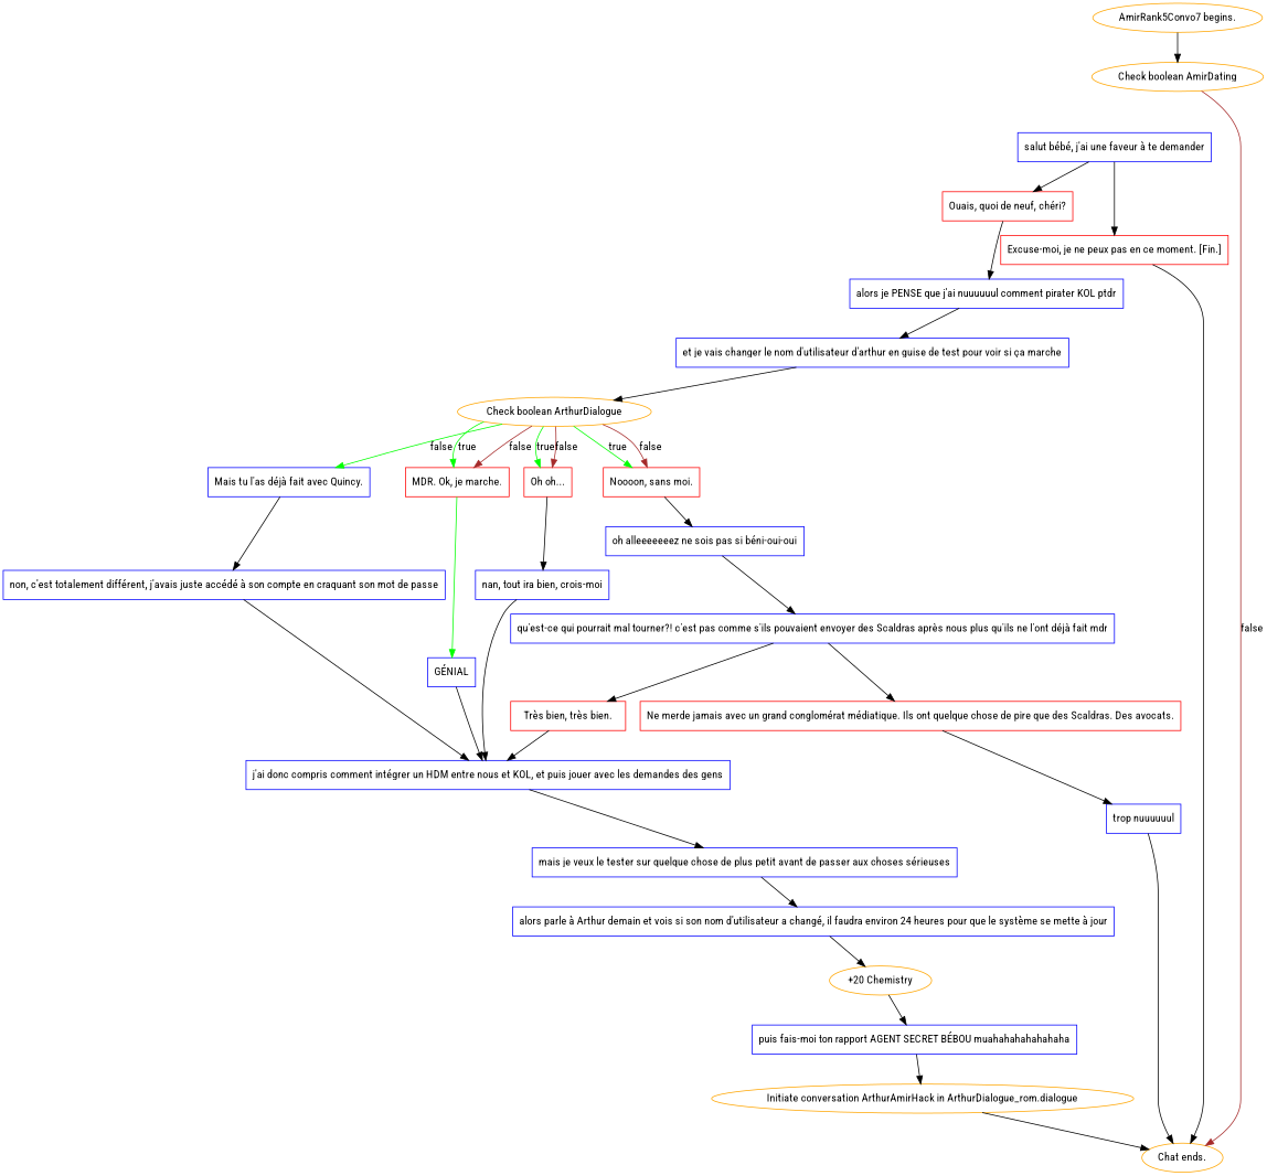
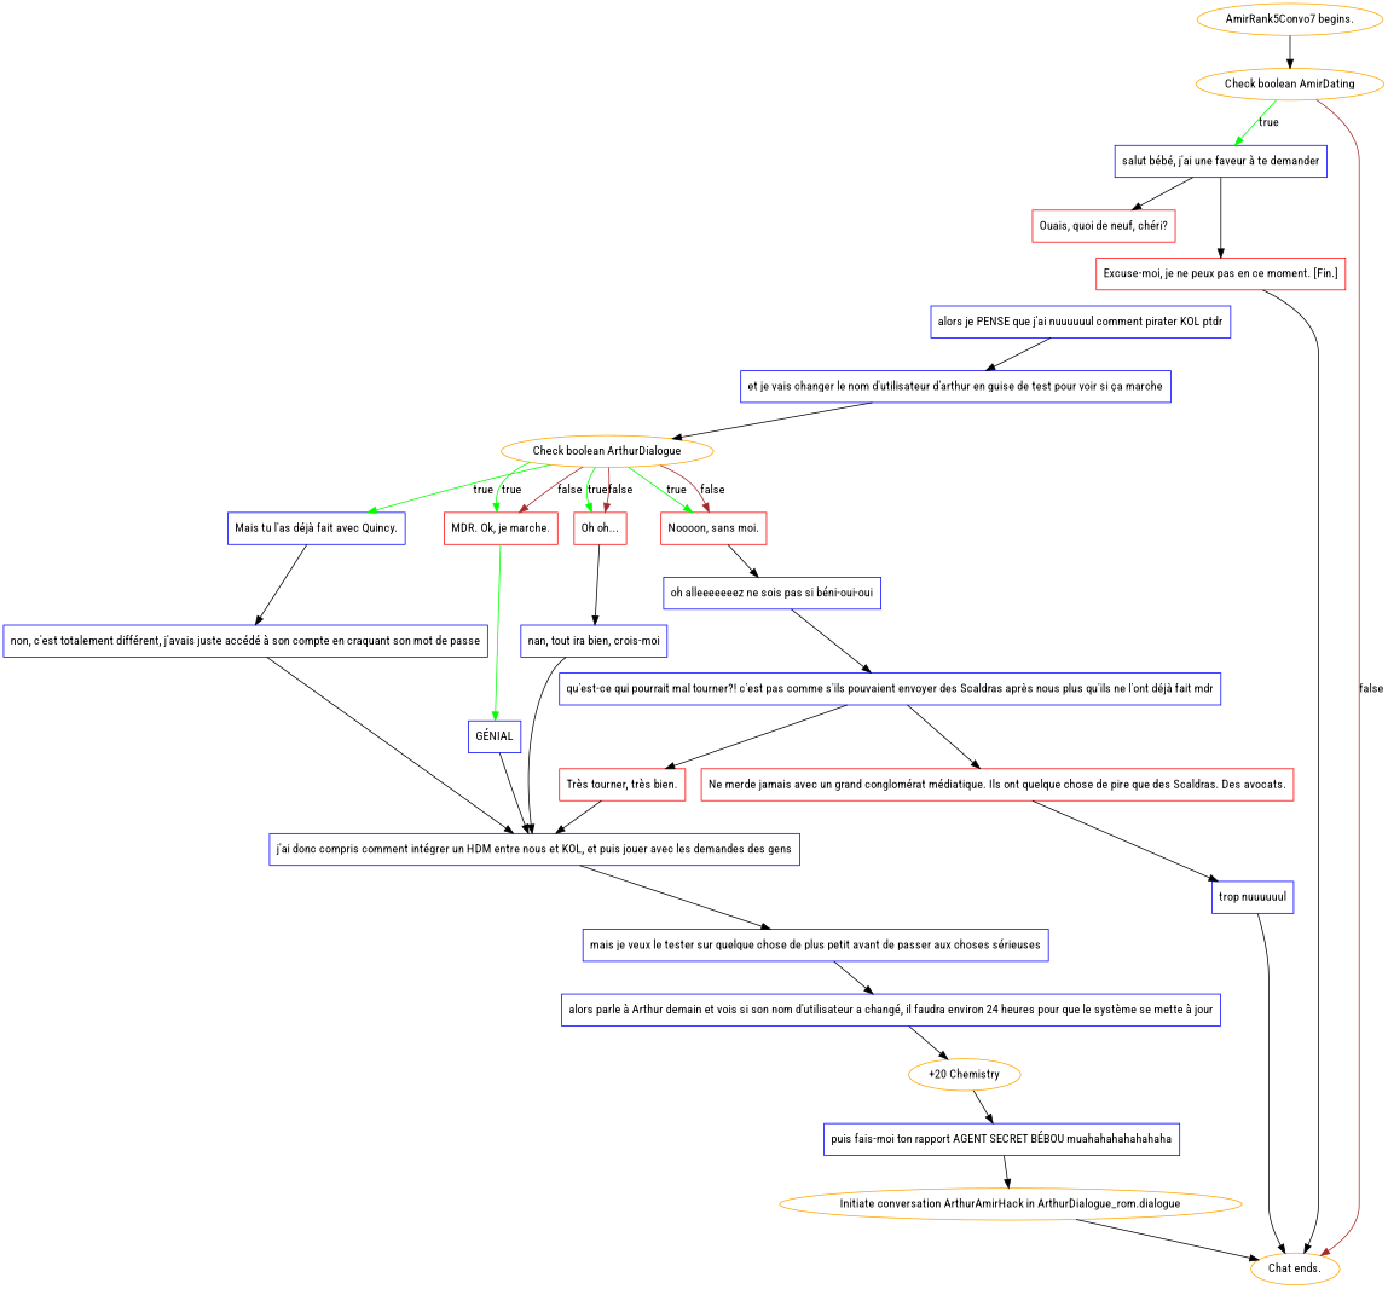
  digraph {
    fontname="Roboto Condensed"
    node [color=blue fontname="Roboto Condensed" shape=box]
    edge [fontname="Roboto Condensed"]
    "AmirRank5Convo7 begins." [color=orange shape=""]
    n2 [color=orange label="Check boolean AmirDating" shape=""]
    n3 [label="salut bébé, j'ai une faveur à te demander"]
    "Chat ends." [color=orange shape=""]
    n5 [color=red label="Ouais, quoi de neuf, chéri?"]
    n6 [color=red label="Excuse-moi, je ne peux pas en ce moment. [Fin.]"]
    n7 [label="alors je PENSE que j'ai nuuuuuul comment pirater KOL ptdr"]
    n8 [label="et je vais changer le nom d'utilisateur d'arthur en guise de test pour voir si ça marche"]
    n9 [color=orange label="Check boolean ArthurDialogue" shape=""]
    n10 [label="Mais tu l'as déjà fait avec Quincy."]
    n11 [color=red label="MDR. Ok, je marche."]
    n12 [color=red label="Oh oh..."]
    n13 [color=red label="Noooon, sans moi."]
    n14 [label="non, c'est totalement différent, j'avais juste accédé à son compte en craquant son mot de passe"]
    n15 [label="GÉNIAL"]
    n16 [label="nan, tout ira bien, crois-moi"]
    n17 [label="oh alleeeeeeez ne sois pas si béni-oui-oui"]
    n18 [label="j'ai donc compris comment intégrer un HDM entre nous et KOL, et puis jouer avec les demandes des gens"]
    n19 [label="qu'est-ce qui pourrait mal tourner?! c'est pas comme s'ils pouvaient envoyer des Scaldras après nous plus qu'ils ne l'ont déjà fait mdr"]
    n20 [label="mais je veux le tester sur quelque chose de plus petit avant de passer aux choses sérieuses"]
-   n21 [color=red label="Très bien, très bien."]
+   n21 [color=red label="Très tourner, très bien."]
    n22 [color=red label="Ne merde jamais avec un grand conglomérat médiatique. Ils ont quelque chose de pire que des Scaldras. Des avocats."]
    n23 [label="alors parle à Arthur demain et vois si son nom d'utilisateur a changé, il faudra environ 24 heures pour que le système se mette à jour"]
    n24 [label="trop nuuuuuul"]
    n25 [color=orange label="+20 Chemistry" shape=""]
    n26 [label="puis fais-moi ton rapport AGENT SECRET BÉBOU muahahahahahahaha"]
    n27 [color=orange label="Initiate conversation ArthurAmirHack in ArthurDialogue_rom.dialogue" shape=""]
    "AmirRank5Convo7 begins." -> n2
+   n2 -> n3 [color=green label=true]
    n2 -> "Chat ends." [color=brown label=false]
    n3 -> n5
    n3 -> n6
-   n5 -> n7
    n6 -> "Chat ends."
    n7 -> n8
    n8 -> n9
-   n9 -> n10 [color=green label=false]
+   n9 -> n10 [color=green label=true]
    n9 -> n11 [color=green label=true]
    n9 -> n11 [color=brown label=false]
    n9 -> n12 [color=green label=true]
    n9 -> n12 [color=brown label=false]
    n9 -> n13 [color=green label=true]
    n9 -> n13 [color=brown label=false]
    n10 -> n14
    n11 -> n15 [color=green]
    n12 -> n16
    n13 -> n17
    n14 -> n18
    n15 -> n18
    n16 -> n18
    n17 -> n19
    n18 -> n20
    n19 -> n21
    n19 -> n22
    n20 -> n23
    n21 -> n18
    n22 -> n24
    n23 -> n25
    n24 -> "Chat ends."
    n25 -> n26
    n26 -> n27
    n27 -> "Chat ends."
  }
